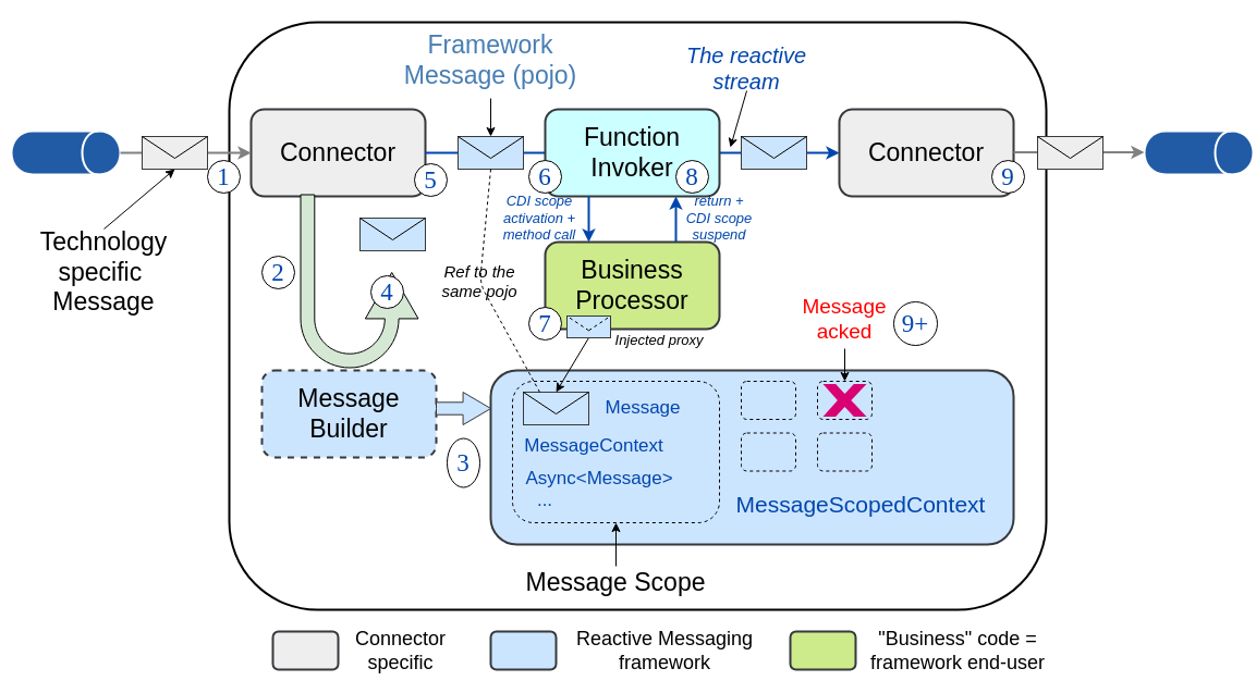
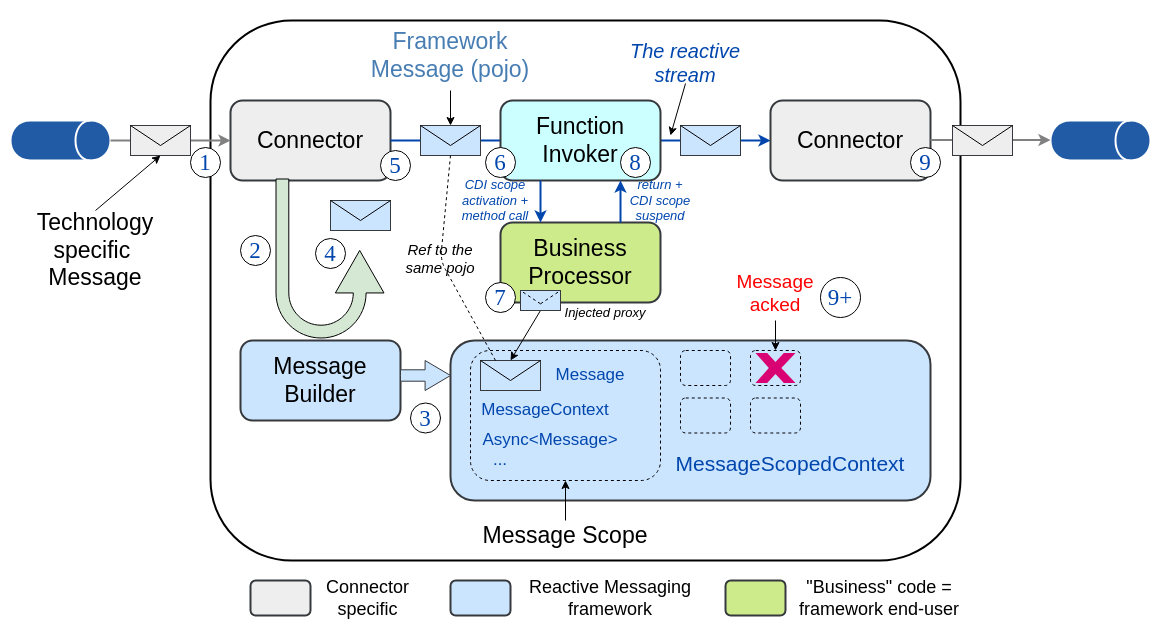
  <mxCell id="0" />
  <mxCell id="1" parent="0" />
  <mxCell id="2" value="" style="rounded=1;whiteSpace=wrap;html=1;strokeColor=#000000;strokeWidth=2;fillColor=none;fontSize=23;" parent="1" vertex="1"><mxGeometry x="210" y="20" width="750" height="540" as="geometry" /></mxCell>
  <mxCell id="3" value="" style="rounded=1;whiteSpace=wrap;html=1;strokeColor=#36393d;strokeWidth=2;fillColor=#cce5ff;fontSize=23;" parent="1" vertex="1"><mxGeometry x="450" y="340" width="480" height="160" as="geometry" /></mxCell>
  <mxCell id="4" value="" style="rounded=1;whiteSpace=wrap;html=1;strokeColor=#000000;fillColor=none;fontSize=23;fontColor=#0046AD;dashed=1;" parent="1" vertex="1"><mxGeometry x="470" y="350" width="190" height="130" as="geometry" /></mxCell>
  <mxCell id="5" value="" style="shape=cylinder;whiteSpace=wrap;html=1;boundedLbl=1;backgroundOutline=1;rotation=90;fillColor=#215BA6;strokeColor=#FFFFFF;strokeWidth=2;" parent="1" vertex="1"><mxGeometry x="40" y="90" width="40" height="100" as="geometry" /></mxCell>
  <mxCell id="6" value="Connector" style="rounded=1;whiteSpace=wrap;html=1;strokeColor=#36393d;strokeWidth=2;fillColor=#eeeeee;fontSize=23;" parent="1" vertex="1"><mxGeometry x="230" y="100" width="160" height="80" as="geometry" /></mxCell>
  <mxCell id="7" value="" style="shape=cylinder;whiteSpace=wrap;html=1;boundedLbl=1;backgroundOutline=1;rotation=90;fillColor=#215BA6;strokeColor=#FFFFFF;strokeWidth=2;" parent="1" vertex="1"><mxGeometry x="1080" y="90" width="40" height="100" as="geometry" /></mxCell>
  <mxCell id="8" value="" style="endArrow=classic;html=1;fontSize=23;fontColor=#000000;entryX=0;entryY=0.5;entryDx=0;entryDy=0;exitX=0.5;exitY=0;exitDx=0;exitDy=0;strokeColor=#808080;strokeWidth=2;" parent="1" source="5" target="6" edge="1"><mxGeometry width="50" height="50" relative="1" as="geometry"><mxPoint x="140" y="60" as="sourcePoint" /><mxPoint x="210" y="70" as="targetPoint" /></mxGeometry></mxCell>
  <mxCell id="9" value="" style="endArrow=classic;html=1;fontSize=23;fontColor=#000000;exitX=1;exitY=0.5;exitDx=0;exitDy=0;strokeColor=#0046AD;strokeWidth=2;" parent="1" source="6" target="36" edge="1"><mxGeometry width="50" height="50" relative="1" as="geometry"><mxPoint x="400" y="170" as="sourcePoint" /><mxPoint x="520" y="210" as="targetPoint" /></mxGeometry></mxCell>
  <mxCell id="10" value="Technology specific&amp;nbsp; Message" style="text;html=1;strokeColor=none;fillColor=none;align=center;verticalAlign=middle;whiteSpace=wrap;rounded=0;fontSize=23;fontColor=#000000;" parent="1" vertex="1"><mxGeometry x="20" y="210" width="150" height="80" as="geometry" /></mxCell>
  <mxCell id="11" value="" style="group;fillColor=#eeeeee;strokeColor=#36393d;" parent="1" vertex="1" connectable="0"><mxGeometry x="130" y="125" width="60" height="30" as="geometry" /></mxCell>
  <mxCell id="12" value="" style="rounded=0;whiteSpace=wrap;html=1;fillColor=#eeeeee;strokeColor=#36393d;" parent="11" vertex="1"><mxGeometry width="60" height="30" as="geometry" /></mxCell>
  <mxCell id="13" value="" style="group" parent="11" vertex="1" connectable="0"><mxGeometry width="60" height="20" as="geometry" /></mxCell>
  <mxCell id="14" value="" style="endArrow=none;html=1;" parent="13" edge="1"><mxGeometry width="50" height="50" relative="1" as="geometry"><mxPoint x="30" y="20" as="sourcePoint" /><mxPoint as="targetPoint" /></mxGeometry></mxCell>
  <mxCell id="15" value="" style="endArrow=none;html=1;" parent="13" edge="1"><mxGeometry width="50" height="50" relative="1" as="geometry"><mxPoint x="30" y="20" as="sourcePoint" /><mxPoint x="60" as="targetPoint" /></mxGeometry></mxCell>
  <mxCell id="16" value="" style="group;fillColor=#cce5ff;strokeColor=#36393d;" parent="1" vertex="1" connectable="0"><mxGeometry x="420" y="125" width="60" height="30" as="geometry" /></mxCell>
  <mxCell id="17" value="" style="rounded=0;whiteSpace=wrap;html=1;fillColor=#cce5ff;strokeColor=#36393d;" parent="16" vertex="1"><mxGeometry width="60" height="30" as="geometry" /></mxCell>
  <mxCell id="18" value="" style="group" parent="16" vertex="1" connectable="0"><mxGeometry width="60" height="20" as="geometry" /></mxCell>
  <mxCell id="19" value="" style="endArrow=none;html=1;" parent="18" edge="1"><mxGeometry width="50" height="50" relative="1" as="geometry"><mxPoint x="30" y="20" as="sourcePoint" /><mxPoint as="targetPoint" /></mxGeometry></mxCell>
  <mxCell id="20" value="" style="endArrow=none;html=1;" parent="18" edge="1"><mxGeometry width="50" height="50" relative="1" as="geometry"><mxPoint x="30" y="20" as="sourcePoint" /><mxPoint x="60" as="targetPoint" /></mxGeometry></mxCell>
  <mxCell id="21" value="Function Invoker" style="rounded=1;whiteSpace=wrap;html=1;strokeColor=#36393d;strokeWidth=2;fillColor=#ccffff;fontSize=23;" parent="1" vertex="1"><mxGeometry x="500" y="100" width="160" height="80" as="geometry" /></mxCell>
- <mxCell id="22" value="Message Builder" style="rounded=1;whiteSpace=wrap;html=1;strokeColor=#36393d;strokeWidth=2;fillColor=#cce5ff;fontSize=23;dashed=1;" parent="1" vertex="1"><mxGeometry x="240" y="340" width="160" height="80" as="geometry" /></mxCell>
+ <mxCell id="22" value="Message Builder" style="rounded=1;whiteSpace=wrap;html=1;strokeColor=#36393d;strokeWidth=2;fillColor=#cce5ff;fontSize=23;" parent="1" vertex="1"><mxGeometry x="240" y="340" width="160" height="80" as="geometry" /></mxCell>
  <mxCell id="23" value="" style="html=1;shadow=0;dashed=0;align=center;verticalAlign=middle;shape=mxgraph.arrows2.uTurnArrow;dy=6.4;arrowHead=48.61;dx2=42.47;fillColor=#D5E8D4;rotation=-90;flipV=1;strokeColor=#000000;" parent="1" vertex="1"><mxGeometry x="250" y="204" width="159" height="108" as="geometry" /></mxCell>
  <mxCell id="24" value="MessageScopedContext" style="text;html=1;strokeColor=none;fillColor=none;align=center;verticalAlign=middle;whiteSpace=wrap;rounded=0;fontSize=21;fontColor=#0046AD;" parent="1" vertex="1"><mxGeometry x="710" y="433" width="160" height="60" as="geometry" /></mxCell>
  <mxCell id="25" value="" style="html=1;shadow=0;dashed=0;align=center;verticalAlign=middle;shape=mxgraph.arrows2.arrow;dy=0.62;dx=25.41;notch=0;strokeColor=#36393d;fillColor=#cce5ff;fontSize=23;" parent="1" vertex="1"><mxGeometry x="400" y="360" width="50" height="30" as="geometry" /></mxCell>
  <mxCell id="26" value="" style="group;fillColor=#cce5ff;strokeColor=#36393d;" parent="1" vertex="1" connectable="0"><mxGeometry x="480" y="360" width="60" height="30" as="geometry" /></mxCell>
  <mxCell id="27" value="" style="rounded=0;whiteSpace=wrap;html=1;fillColor=#cce5ff;strokeColor=#36393d;" parent="26" vertex="1"><mxGeometry width="60" height="30" as="geometry" /></mxCell>
  <mxCell id="28" value="" style="group" parent="26" vertex="1" connectable="0"><mxGeometry width="60" height="20" as="geometry" /></mxCell>
  <mxCell id="29" value="" style="endArrow=none;html=1;" parent="28" edge="1"><mxGeometry width="50" height="50" relative="1" as="geometry"><mxPoint x="30" y="20" as="sourcePoint" /><mxPoint as="targetPoint" /></mxGeometry></mxCell>
  <mxCell id="30" value="" style="endArrow=none;html=1;" parent="28" edge="1"><mxGeometry width="50" height="50" relative="1" as="geometry"><mxPoint x="30" y="20" as="sourcePoint" /><mxPoint x="60" as="targetPoint" /></mxGeometry></mxCell>
  <mxCell id="31" value="" style="group;fillColor=#CCFFFF;" parent="1" vertex="1" connectable="0"><mxGeometry x="680" y="125" width="60" height="30" as="geometry" /></mxCell>
  <mxCell id="32" value="" style="rounded=0;whiteSpace=wrap;html=1;fillColor=#cce5ff;strokeColor=#36393d;" parent="31" vertex="1"><mxGeometry width="60" height="30" as="geometry" /></mxCell>
  <mxCell id="33" value="" style="group" parent="31" vertex="1" connectable="0"><mxGeometry width="60" height="20" as="geometry" /></mxCell>
  <mxCell id="34" value="" style="endArrow=none;html=1;" parent="33" edge="1"><mxGeometry width="50" height="50" relative="1" as="geometry"><mxPoint x="30" y="20" as="sourcePoint" /><mxPoint as="targetPoint" /></mxGeometry></mxCell>
  <mxCell id="35" value="" style="endArrow=none;html=1;" parent="33" edge="1"><mxGeometry width="50" height="50" relative="1" as="geometry"><mxPoint x="30" y="20" as="sourcePoint" /><mxPoint x="60" as="targetPoint" /></mxGeometry></mxCell>
  <mxCell id="36" value="Connector" style="rounded=1;whiteSpace=wrap;html=1;strokeColor=#36393d;strokeWidth=2;fillColor=#eeeeee;fontSize=23;" parent="1" vertex="1"><mxGeometry x="770" y="100" width="160" height="80" as="geometry" /></mxCell>
  <mxCell id="37" value="Message" style="text;html=1;strokeColor=none;fillColor=none;align=center;verticalAlign=middle;whiteSpace=wrap;rounded=0;dashed=1;fontSize=17;fontColor=#0046AD;" parent="1" vertex="1"><mxGeometry x="570" y="365" width="40" height="20" as="geometry" /></mxCell>
  <mxCell id="38" value="MessageContext" style="text;html=1;strokeColor=none;fillColor=none;align=center;verticalAlign=middle;whiteSpace=wrap;rounded=0;dashed=1;fontSize=17;fontColor=#0046AD;" parent="1" vertex="1"><mxGeometry x="525" y="400" width="40" height="20" as="geometry" /></mxCell>
  <mxCell id="39" value="Async&amp;lt;Message&amp;gt;" style="text;html=1;strokeColor=none;fillColor=none;align=center;verticalAlign=middle;whiteSpace=wrap;rounded=0;dashed=1;fontSize=17;fontColor=#0046AD;" parent="1" vertex="1"><mxGeometry x="530" y="430" width="40" height="20" as="geometry" /></mxCell>
  <mxCell id="40" value="..." style="text;html=1;strokeColor=none;fillColor=none;align=center;verticalAlign=middle;whiteSpace=wrap;rounded=0;dashed=1;fontSize=17;fontColor=#0046AD;" parent="1" vertex="1"><mxGeometry x="480" y="450" width="40" height="20" as="geometry" /></mxCell>
  <mxCell id="41" value="" style="rounded=1;whiteSpace=wrap;html=1;strokeColor=#000000;fillColor=none;fontSize=23;fontColor=#0046AD;dashed=1;" parent="1" vertex="1"><mxGeometry x="680" y="350" width="50" height="35" as="geometry" /></mxCell>
  <mxCell id="42" value="" style="rounded=1;whiteSpace=wrap;html=1;strokeColor=#000000;fillColor=none;fontSize=23;fontColor=#0046AD;dashed=1;" parent="1" vertex="1"><mxGeometry x="680" y="397.5" width="50" height="35" as="geometry" /></mxCell>
  <mxCell id="43" value="" style="rounded=1;whiteSpace=wrap;html=1;strokeColor=#000000;fillColor=none;fontSize=23;fontColor=#0046AD;dashed=1;" parent="1" vertex="1"><mxGeometry x="750" y="350" width="50" height="35" as="geometry" /></mxCell>
  <mxCell id="44" value="" style="rounded=1;whiteSpace=wrap;html=1;strokeColor=#000000;fillColor=none;fontSize=23;fontColor=#0046AD;dashed=1;" parent="1" vertex="1"><mxGeometry x="750" y="397.5" width="50" height="35" as="geometry" /></mxCell>
  <mxCell id="45" value="Message Scope" style="text;html=1;strokeColor=none;fillColor=none;align=center;verticalAlign=middle;whiteSpace=wrap;rounded=0;fontSize=23;fontColor=#000000;" parent="1" vertex="1"><mxGeometry x="475" y="520" width="180" height="30" as="geometry" /></mxCell>
  <mxCell id="46" value="" style="endArrow=classic;html=1;fontSize=21;fontColor=#000000;entryX=0.5;entryY=1;entryDx=0;entryDy=0;exitX=0.5;exitY=0;exitDx=0;exitDy=0;" parent="1" source="45" target="4" edge="1"><mxGeometry width="50" height="50" relative="1" as="geometry"><mxPoint x="10" y="630" as="sourcePoint" /><mxPoint x="60" y="580" as="targetPoint" /></mxGeometry></mxCell>
  <mxCell id="47" value="" style="endArrow=classic;html=1;fontSize=21;fontColor=#000000;entryX=0.5;entryY=1;entryDx=0;entryDy=0;exitX=0.5;exitY=0;exitDx=0;exitDy=0;" parent="1" source="10" target="12" edge="1"><mxGeometry width="50" height="50" relative="1" as="geometry"><mxPoint x="575" y="450" as="sourcePoint" /><mxPoint x="575" y="410" as="targetPoint" /></mxGeometry></mxCell>
  <mxCell id="48" value="Framework&lt;br&gt;Message (pojo)" style="text;html=1;strokeColor=none;fillColor=none;align=center;verticalAlign=middle;whiteSpace=wrap;rounded=0;fontSize=23;fontColor=#477DB3;" parent="1" vertex="1"><mxGeometry x="360" y="20" width="180" height="70" as="geometry" /></mxCell>
  <mxCell id="49" value="" style="endArrow=classic;html=1;fontSize=21;fontColor=#000000;entryX=0.5;entryY=0;entryDx=0;entryDy=0;" parent="1" source="48" target="17" edge="1"><mxGeometry width="50" height="50" relative="1" as="geometry"><mxPoint x="105" y="220" as="sourcePoint" /><mxPoint x="170" y="165" as="targetPoint" /></mxGeometry></mxCell>
  <mxCell id="50" value="Message&lt;br style=&quot;font-size: 19px&quot;&gt;acked" style="text;html=1;strokeColor=none;fillColor=none;align=center;verticalAlign=middle;whiteSpace=wrap;rounded=0;fontSize=19;fontColor=#FF0000;" parent="1" vertex="1"><mxGeometry x="700" y="268" width="150" height="50" as="geometry" /></mxCell>
  <mxCell id="51" value="" style="endArrow=classic;html=1;fontSize=21;fontColor=#000000;entryX=0.5;entryY=0;entryDx=0;entryDy=0;exitX=0.5;exitY=1;exitDx=0;exitDy=0;" parent="1" target="43" edge="1"><mxGeometry width="50" height="50" relative="1" as="geometry"><mxPoint x="775" y="320" as="sourcePoint" /><mxPoint x="575" y="490" as="targetPoint" /></mxGeometry></mxCell>
  <mxCell id="52" value="" style="verticalLabelPosition=bottom;verticalAlign=top;html=1;shape=mxgraph.basic.x;dashed=1;strokeColor=none;fillColor=#d80073;fontFamily=Tahoma;fontSize=19;fontColor=#ffffff;" parent="1" vertex="1"><mxGeometry x="755" y="352.5" width="40" height="30" as="geometry" /></mxCell>
  <mxCell id="53" value="" style="endArrow=classic;html=1;fontSize=21;fontColor=#000000;exitX=0.5;exitY=1;exitDx=0;exitDy=0;entryX=0.5;entryY=0;entryDx=0;entryDy=0;" parent="1" source="58" target="27" edge="1"><mxGeometry width="50" height="50" relative="1" as="geometry"><mxPoint x="575" y="450" as="sourcePoint" /><mxPoint x="500" y="561.143" as="targetPoint" /></mxGeometry></mxCell>
  <mxCell id="54" value="Injected proxy" style="text;html=1;strokeColor=none;fillColor=none;align=center;verticalAlign=middle;whiteSpace=wrap;rounded=0;fontSize=13;fontColor=#000000;fontStyle=2" parent="1" vertex="1"><mxGeometry x="560" y="297" width="90" height="30" as="geometry" /></mxCell>
  <mxCell id="55" value="Business&lt;br&gt;Processor" style="rounded=1;whiteSpace=wrap;html=1;strokeColor=#36393d;strokeWidth=2;fillColor=#cdeb8b;fontSize=23;" parent="1" vertex="1"><mxGeometry x="500" y="222" width="160" height="80" as="geometry" /></mxCell>
  <mxCell id="56" value="" style="group;fillColor=#cce5ff;strokeColor=#36393d;" parent="1" vertex="1" connectable="0"><mxGeometry x="520" y="290" width="40" height="20" as="geometry" /></mxCell>
  <mxCell id="57" value="" style="group;fillColor=#E8D1FF;dashed=1;" parent="56" vertex="1" connectable="0"><mxGeometry width="40" height="20" as="geometry" /></mxCell>
  <mxCell id="58" value="" style="rounded=0;whiteSpace=wrap;html=1;fillColor=#cce5ff;strokeColor=#36393d;" parent="57" vertex="1"><mxGeometry width="40" height="20" as="geometry" /></mxCell>
  <mxCell id="59" value="" style="group;strokeColor=none;" parent="57" vertex="1" connectable="0"><mxGeometry width="40" height="13.333" as="geometry" /></mxCell>
  <mxCell id="60" value="" style="endArrow=none;html=1;dashed=1;" parent="59" edge="1"><mxGeometry width="50" height="50" relative="1" as="geometry"><mxPoint x="20" y="13.333" as="sourcePoint" /><mxPoint as="targetPoint" /></mxGeometry></mxCell>
  <mxCell id="61" value="" style="endArrow=none;html=1;dashed=1;" parent="59" edge="1"><mxGeometry width="50" height="50" relative="1" as="geometry"><mxPoint x="20" y="13.333" as="sourcePoint" /><mxPoint x="40" as="targetPoint" /></mxGeometry></mxCell>
  <mxCell id="62" value="" style="endArrow=classic;html=1;fontSize=23;fontColor=#000000;entryX=0.25;entryY=0;entryDx=0;entryDy=0;exitX=0.25;exitY=1;exitDx=0;exitDy=0;strokeColor=#0046AD;strokeWidth=2;" parent="1" source="21" target="55" edge="1"><mxGeometry width="50" height="50" relative="1" as="geometry"><mxPoint x="1220" y="320" as="sourcePoint" /><mxPoint x="1340" y="320" as="targetPoint" /></mxGeometry></mxCell>
  <mxCell id="63" value="" style="endArrow=classic;html=1;fontSize=23;fontColor=#000000;entryX=0.75;entryY=1;entryDx=0;entryDy=0;exitX=0.75;exitY=0;exitDx=0;exitDy=0;strokeColor=#0046AD;strokeWidth=2;" parent="1" source="55" target="21" edge="1"><mxGeometry width="50" height="50" relative="1" as="geometry"><mxPoint x="550" y="190" as="sourcePoint" /><mxPoint x="550" y="220" as="targetPoint" /></mxGeometry></mxCell>
  <mxCell id="64" value="CDI scope activation + method call" style="text;html=1;strokeColor=none;fillColor=none;align=center;verticalAlign=middle;whiteSpace=wrap;rounded=0;fontSize=13;fontColor=#0046AD;fontStyle=2" parent="1" vertex="1"><mxGeometry x="450" y="177" width="90" height="45" as="geometry" /></mxCell>
  <mxCell id="65" value="return +&lt;br&gt;CDI scope suspend" style="text;html=1;strokeColor=none;fillColor=none;align=center;verticalAlign=middle;whiteSpace=wrap;rounded=0;fontSize=13;fontColor=#0046AD;fontStyle=2" parent="1" vertex="1"><mxGeometry x="615" y="177" width="90" height="45" as="geometry" /></mxCell>
  <mxCell id="66" value="" style="group;fillColor=#CCFFFF;" parent="1" vertex="1" connectable="0"><mxGeometry x="330" y="200" width="60" height="30" as="geometry" /></mxCell>
  <mxCell id="67" value="" style="rounded=0;whiteSpace=wrap;html=1;fillColor=#cce5ff;strokeColor=#36393d;" parent="66" vertex="1"><mxGeometry width="60" height="30" as="geometry" /></mxCell>
  <mxCell id="68" value="" style="group" parent="66" vertex="1" connectable="0"><mxGeometry width="60" height="20" as="geometry" /></mxCell>
  <mxCell id="69" value="" style="endArrow=none;html=1;" parent="68" edge="1"><mxGeometry width="50" height="50" relative="1" as="geometry"><mxPoint x="30" y="20" as="sourcePoint" /><mxPoint as="targetPoint" /></mxGeometry></mxCell>
  <mxCell id="70" value="" style="endArrow=none;html=1;" parent="68" edge="1"><mxGeometry width="50" height="50" relative="1" as="geometry"><mxPoint x="30" y="20" as="sourcePoint" /><mxPoint x="60" as="targetPoint" /></mxGeometry></mxCell>
  <mxCell id="71" value="1" style="ellipse;whiteSpace=wrap;html=1;aspect=fixed;strokeColor=#000000;fillColor=#FFFFFF;fontFamily=Tahoma;fontSize=23;fontColor=#0046AD;" parent="1" vertex="1"><mxGeometry x="190" y="147" width="30" height="30" as="geometry" /></mxCell>
  <mxCell id="72" value="2" style="ellipse;whiteSpace=wrap;html=1;aspect=fixed;strokeColor=#000000;fillColor=#FFFFFF;fontFamily=Tahoma;fontSize=23;fontColor=#0046AD;" parent="1" vertex="1"><mxGeometry x="240" y="235" width="30" height="30" as="geometry" /></mxCell>
- <mxCell id="73" value="3" style="ellipse;whiteSpace=wrap;html=1;aspect=fixed;strokeColor=#000000;fillColor=#FFFFFF;fontFamily=Tahoma;fontSize=23;fontColor=#0046AD;" parent="1" vertex="1"><mxGeometry x="410" y="402.5" width="30" height="45" as="geometry" /></mxCell>
- <mxCell id="74" value="4" style="ellipse;whiteSpace=wrap;html=1;aspect=fixed;strokeColor=#000000;fillColor=#FFFFFF;fontFamily=Tahoma;fontSize=23;fontColor=#0046AD;" parent="1" vertex="1"><mxGeometry x="340" y="253" width="30" height="30" as="geometry" /></mxCell>
+ <mxCell id="73" value="3" style="ellipse;whiteSpace=wrap;html=1;aspect=fixed;strokeColor=#000000;fillColor=#FFFFFF;fontFamily=Tahoma;fontSize=23;fontColor=#0046AD;" parent="1" vertex="1"><mxGeometry x="410" y="402.5" width="30" height="30" as="geometry" /></mxCell>
+ <mxCell id="74" value="4" style="ellipse;whiteSpace=wrap;html=1;aspect=fixed;strokeColor=#000000;fillColor=#FFFFFF;fontFamily=Tahoma;fontSize=23;fontColor=#0046AD;" parent="1" vertex="1"><mxGeometry x="315" y="238" width="30" height="30" as="geometry" /></mxCell>
  <mxCell id="75" value="5" style="ellipse;whiteSpace=wrap;html=1;aspect=fixed;strokeColor=#000000;fillColor=#FFFFFF;fontFamily=Tahoma;fontSize=23;fontColor=#0046AD;" parent="1" vertex="1"><mxGeometry x="380" y="150" width="30" height="30" as="geometry" /></mxCell>
  <mxCell id="76" value="6" style="ellipse;whiteSpace=wrap;html=1;aspect=fixed;strokeColor=#000000;fillColor=#FFFFFF;fontFamily=Tahoma;fontSize=23;fontColor=#0046AD;" parent="1" vertex="1"><mxGeometry x="485" y="147" width="30" height="30" as="geometry" /></mxCell>
  <mxCell id="77" value="7" style="ellipse;whiteSpace=wrap;html=1;aspect=fixed;strokeColor=#000000;fillColor=#FFFFFF;fontFamily=Tahoma;fontSize=23;fontColor=#0046AD;" parent="1" vertex="1"><mxGeometry x="485" y="282" width="30" height="30" as="geometry" /></mxCell>
  <mxCell id="78" value="8" style="ellipse;whiteSpace=wrap;html=1;aspect=fixed;strokeColor=#000000;fillColor=#FFFFFF;fontFamily=Tahoma;fontSize=23;fontColor=#0046AD;" parent="1" vertex="1"><mxGeometry x="620" y="147" width="30" height="30" as="geometry" /></mxCell>
  <mxCell id="79" value="9" style="ellipse;whiteSpace=wrap;html=1;aspect=fixed;strokeColor=#000000;fillColor=#FFFFFF;fontFamily=Tahoma;fontSize=23;fontColor=#0046AD;" parent="1" vertex="1"><mxGeometry x="910" y="147" width="30" height="30" as="geometry" /></mxCell>
  <mxCell id="80" value="9+" style="ellipse;whiteSpace=wrap;html=1;aspect=fixed;strokeColor=#000000;fillColor=#FFFFFF;fontFamily=Tahoma;fontSize=23;fontColor=#0046AD;" parent="1" vertex="1"><mxGeometry x="820" y="277" width="40" height="40" as="geometry" /></mxCell>
  <mxCell id="81" value="" style="endArrow=none;dashed=1;html=1;entryX=0.5;entryY=1;entryDx=0;entryDy=0;exitX=0.25;exitY=0;exitDx=0;exitDy=0;" parent="1" source="27" target="17" edge="1"><mxGeometry width="50" height="50" relative="1" as="geometry"><mxPoint x="10" y="630" as="sourcePoint" /><mxPoint x="100" y="360" as="targetPoint" /><Array as="points"><mxPoint x="440" y="260" /></Array></mxGeometry></mxCell>
  <mxCell id="82" value="" style="rounded=1;whiteSpace=wrap;html=1;strokeColor=#36393d;strokeWidth=2;fillColor=#cce5ff;fontSize=23;" parent="1" vertex="1"><mxGeometry x="450" y="580" width="60" height="35" as="geometry" /></mxCell>
  <mxCell id="83" value="" style="rounded=1;whiteSpace=wrap;html=1;strokeColor=#36393d;strokeWidth=2;fillColor=#cdeb8b;fontSize=23;" parent="1" vertex="1"><mxGeometry x="725" y="580" width="60" height="35" as="geometry" /></mxCell>
  <mxCell id="84" value="" style="rounded=1;whiteSpace=wrap;html=1;strokeColor=#36393d;strokeWidth=2;fillColor=#eeeeee;fontSize=23;" parent="1" vertex="1"><mxGeometry x="250" y="580" width="60" height="35" as="geometry" /></mxCell>
  <mxCell id="85" value="Connector specific" style="text;html=1;strokeColor=none;fillColor=none;align=center;verticalAlign=middle;whiteSpace=wrap;rounded=0;fontSize=18;" parent="1" vertex="1"><mxGeometry x="315" y="587.5" width="105" height="20" as="geometry" /></mxCell>
  <mxCell id="86" value="Reactive Messaging framework" style="text;html=1;strokeColor=none;fillColor=none;align=center;verticalAlign=middle;whiteSpace=wrap;rounded=0;fontSize=18;" parent="1" vertex="1"><mxGeometry x="526" y="587.5" width="168" height="20" as="geometry" /></mxCell>
  <mxCell id="87" value="&quot;Business&quot; code = framework end-user" style="text;html=1;strokeColor=none;fillColor=none;align=center;verticalAlign=middle;whiteSpace=wrap;rounded=0;fontSize=18;" parent="1" vertex="1"><mxGeometry x="795" y="587.5" width="168" height="20" as="geometry" /></mxCell>
  <mxCell id="88" value="Ref to the same pojo" style="text;html=1;strokeColor=none;fillColor=none;align=center;verticalAlign=middle;whiteSpace=wrap;rounded=0;fontSize=15;fontStyle=2" parent="1" vertex="1"><mxGeometry x="390" y="248" width="100" height="20" as="geometry" /></mxCell>
  <mxCell id="89" value="The reactive stream" style="text;html=1;strokeColor=none;fillColor=none;align=center;verticalAlign=middle;whiteSpace=wrap;rounded=0;fontSize=20;fontStyle=2;fontColor=#0046AD;" parent="1" vertex="1"><mxGeometry x="615" y="40" width="140" height="43" as="geometry" /></mxCell>
  <mxCell id="90" value="" style="endArrow=classic;html=1;fontSize=23;fontColor=#000000;entryX=0;entryY=0.5;entryDx=0;entryDy=0;exitX=0.5;exitY=0;exitDx=0;exitDy=0;strokeColor=#808080;strokeWidth=2;" parent="1" edge="1"><mxGeometry width="50" height="50" relative="1" as="geometry"><mxPoint x="930" y="139.5" as="sourcePoint" /><mxPoint x="1050" y="139.5" as="targetPoint" /></mxGeometry></mxCell>
  <mxCell id="91" value="" style="group;fillColor=#eeeeee;strokeColor=#36393d;" parent="1" vertex="1" connectable="0"><mxGeometry x="952" y="125" width="60" height="30" as="geometry" /></mxCell>
  <mxCell id="92" value="" style="group" parent="91" vertex="1" connectable="0"><mxGeometry width="60" height="20" as="geometry" /></mxCell>
  <mxCell id="93" value="" style="endArrow=none;html=1;" parent="92" edge="1"><mxGeometry width="50" height="50" relative="1" as="geometry"><mxPoint x="30" y="20" as="sourcePoint" /><mxPoint as="targetPoint" /></mxGeometry></mxCell>
  <mxCell id="94" value="" style="endArrow=none;html=1;" parent="92" edge="1"><mxGeometry width="50" height="50" relative="1" as="geometry"><mxPoint x="30" y="20" as="sourcePoint" /><mxPoint x="60" as="targetPoint" /></mxGeometry></mxCell>
  <mxCell id="95" value="" style="endArrow=classic;html=1;fontSize=21;fontColor=#000000;exitX=0.5;exitY=1;exitDx=0;exitDy=0;" parent="1" source="89" edge="1"><mxGeometry width="50" height="50" relative="1" as="geometry"><mxPoint x="460" y="100" as="sourcePoint" /><mxPoint x="670" y="135" as="targetPoint" /></mxGeometry></mxCell>
